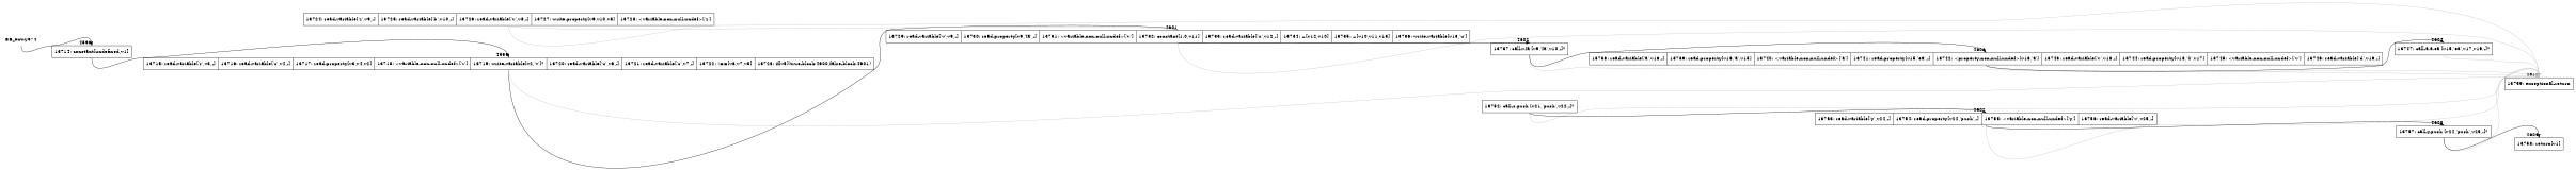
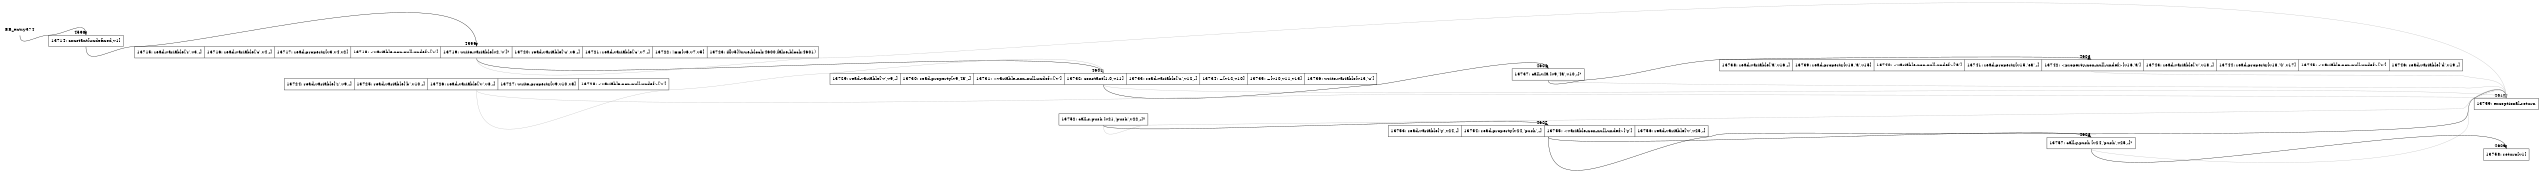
  digraph {
    rankdir=LR
    node [shape=record]
    edge [headport=n tailport=s color=gray]
    n1 [label=BB_entry374 shape=none]
    n2 [label="{13714: constant[undefined,v1]}"]
    n3 [label="{13715: read-variable['r',v3,-]|13716: read-variable['c',v4,-]|13717: read-property[v3,v4,v2]|13718: \<variable-non-null-undef\>['r']|13719: write-variable[v2,'v']*|13720: read-variable['u',v6,-]|13721: read-variable['c',v7,-]|13722: !==[v6,v7,v5]|13723: if[v5](true-block:4600,false-block:4601)}"]
    n4 [label="{13729: read-variable['v',v9,-]|13730: read-property[v9,'Ia',-]|13731: \<variable-non-null-undef\>['v']|13732: constant[1.0,v11]|13733: read-variable['u',v12,-]|13734: +[v12,v10]|13735: +[v10,v11,v13]|13736: write-variable[v13,'u']}"]
    n5 [label="{13759: exceptional-return}"]
    n6 [label="{13737: call-v.Ia [v9,'Ia',v10,-]*}"]
    n7 [label="{13724: read-variable['z',v9,-]|13725: read-variable['b',v10,-]|13726: read-variable['v',v8,-]|13727: write-property[v9,v10,v8]|13728: \<variable-non-null-undef\>['z']}"]
    n8 [label="{13738: read-variable['a',v16,-]|13739: read-property[v16,'a',v15]|13740: \<variable-non-null-undef\>['a']|13741: read-property[v15,'ea',-]|13742: \<property-non-null-undef\>[v16,'a']|13743: read-variable['v',v18,-]|13744: read-property[v18,'S',v17]|13745: \<variable-non-null-undef\>['v']|13746: read-variable['d',v19,-]}"]
-   n9 [label="{13747: call-a.a.ea [v15,'ea',v17,v19,-]*}"]
    n10 [label="{13752: call-s.push [v21,'push',v22,-]*}"]
    n11 [label="{13753: read-variable['y',v24,-]|13754: read-property[v24,'push',-]|13755: \<variable-non-null-undef\>['y']|13756: read-variable['v',v25,-]}"]
    n12 [label="{13757: call-y.push [v24,'push',v25,-]*}"]
    n13 [label="{13758: return[v1]}"]
    n1 -> n2 [headlabel="    4598" color=""]
    n2 -> n3 [headlabel="      4599" color=""]
    n3 -> n4 [headlabel="      4601" color=""]
    n3 -> n5 [headlabel="      4610"]
    n4 -> n5
    n4 -> n6 [headlabel="      4602" color=""]
    n6 -> n5
    n6 -> n8 [headlabel="      4603" color=""]
    n7 -> n4
    n7 -> n5
    n8 -> n5
-   n8 -> n9 [headlabel="      4604" color=""]
-   n9 -> n5
    n10 -> n5
    n10 -> n11 [headlabel="      4607" color=""]
-   n11 -> n5
+   n11 -> n5 [color=black]
    n11 -> n12 [headlabel="      4608" color=""]
    n12 -> n5
    n12 -> n13 [headlabel="      4609" color=""]
  }
